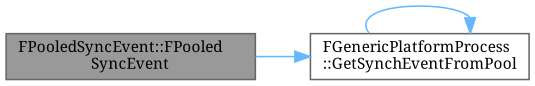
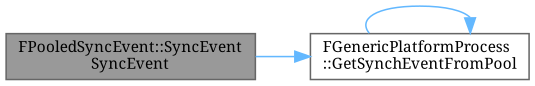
  digraph {
    rankdir=LR
    fontname="Noto Serif"
    node [fontname="Noto Serif" fontsize=10 shape=box style=filled]
    edge [color=steelblue1 fontname="Noto Serif" fontsize=10 labelfontname=Helvetica labelfontsize=10 style=solid]
-   n1 [color=gray40 fillcolor=grey60 fontcolor=black height=0.2 label="FPooledSyncEvent::FPooled\lSyncEvent" width=0.4]
+   n1 [color=gray40 fillcolor=grey60 fontcolor=black height=0.2 label="FPooledSyncEvent::SyncEvent\lSyncEvent" width=0.4]
    n2 [color=grey40 fillcolor=white height=0.2 label="FGenericPlatformProcess\l::GetSynchEventFromPool" width=0.4]
    n1 -> n2
    n2 -> n2
  }
